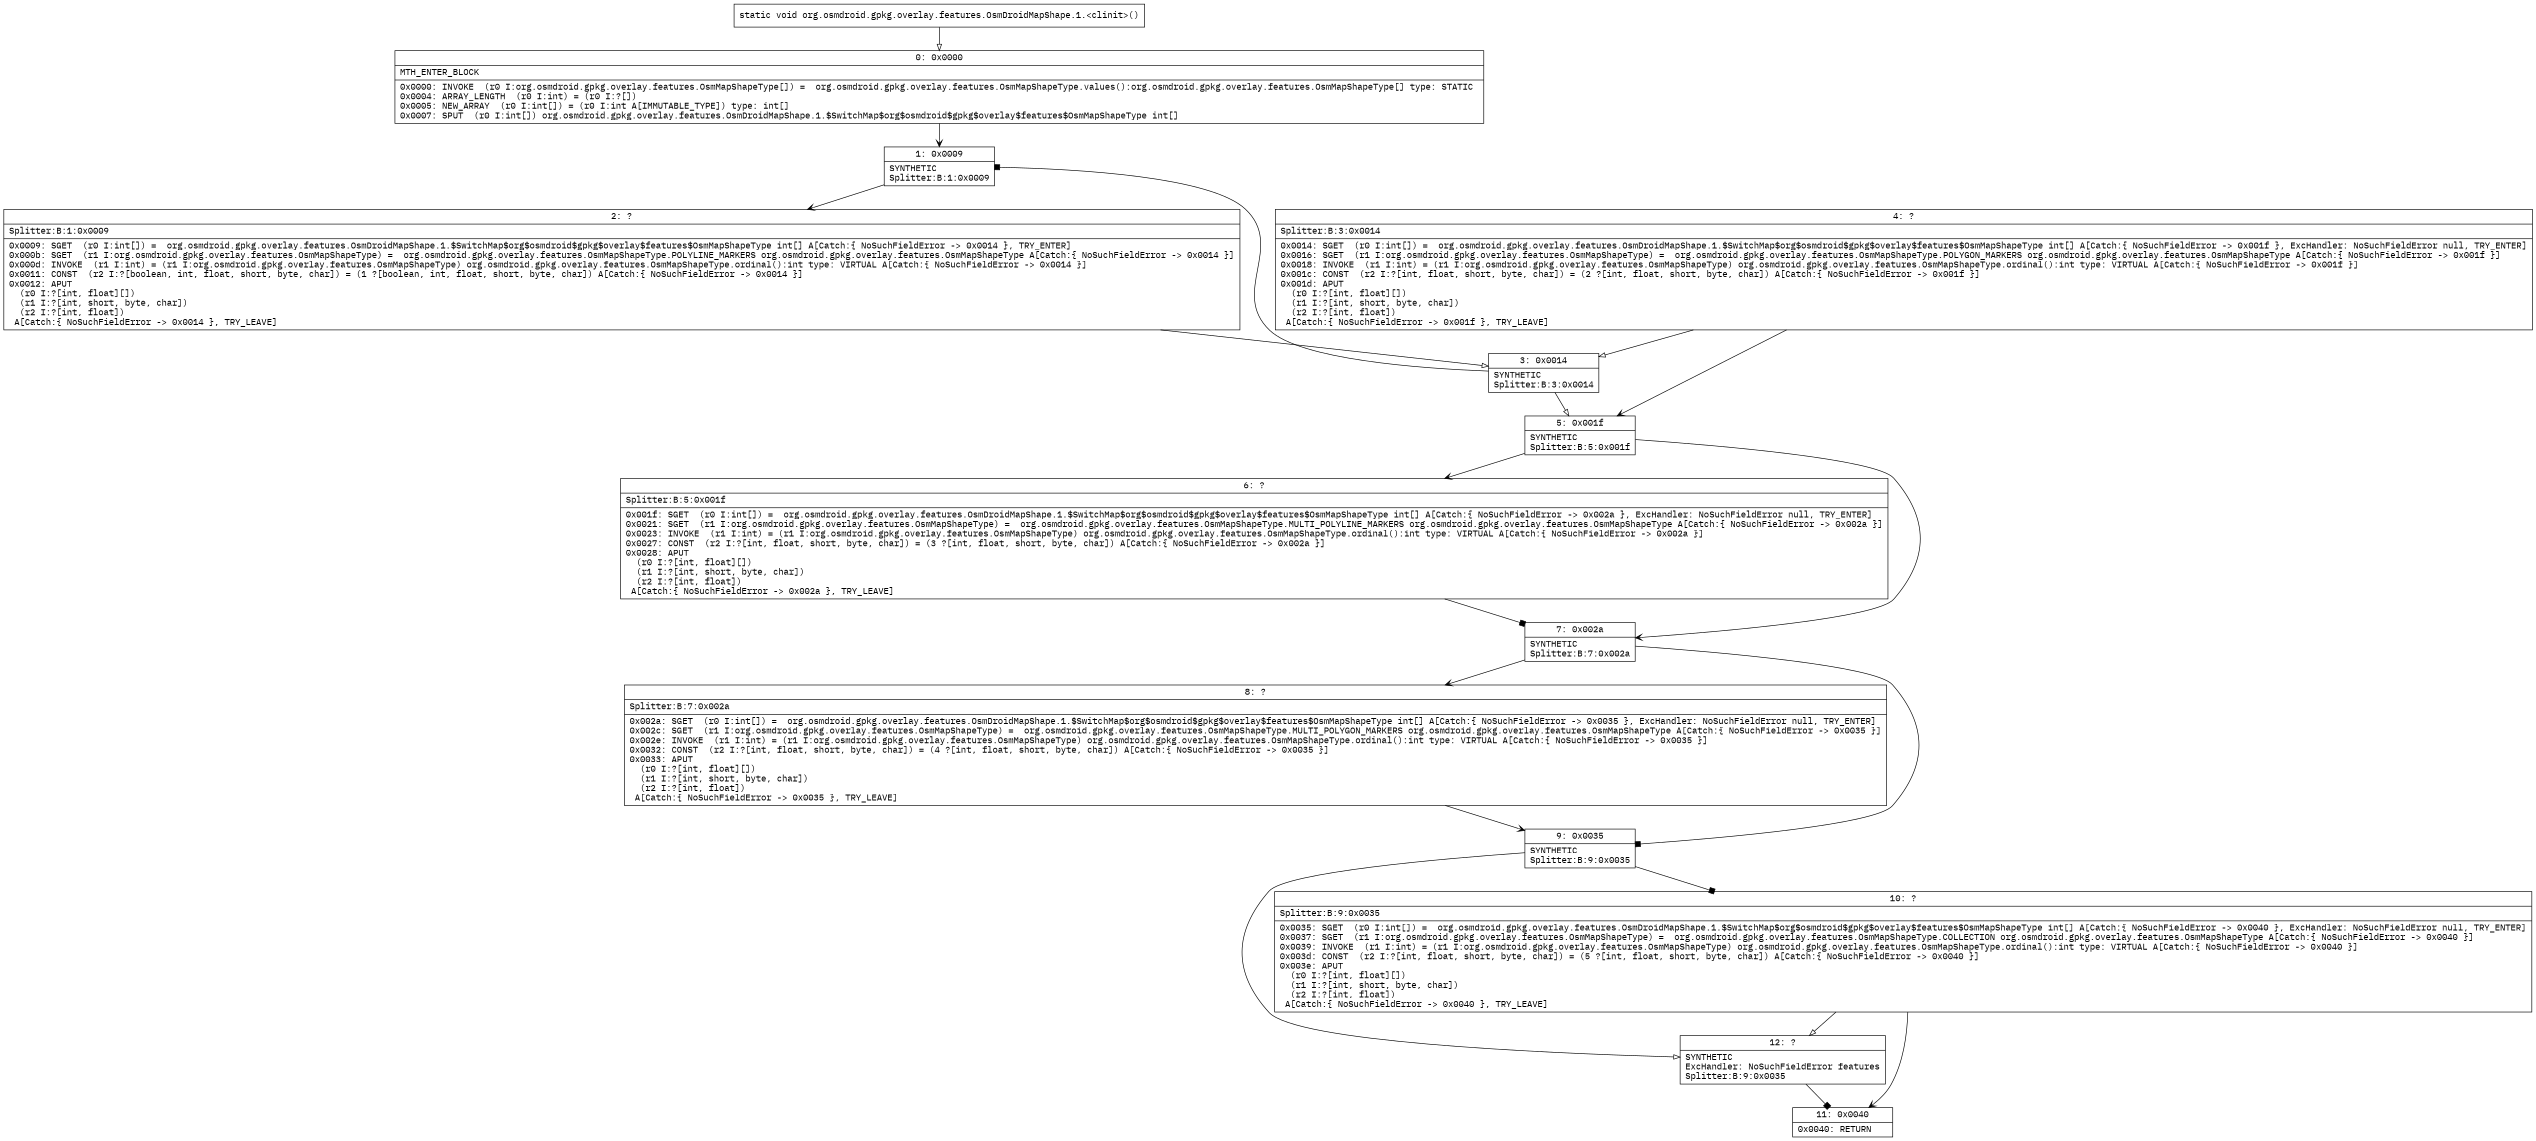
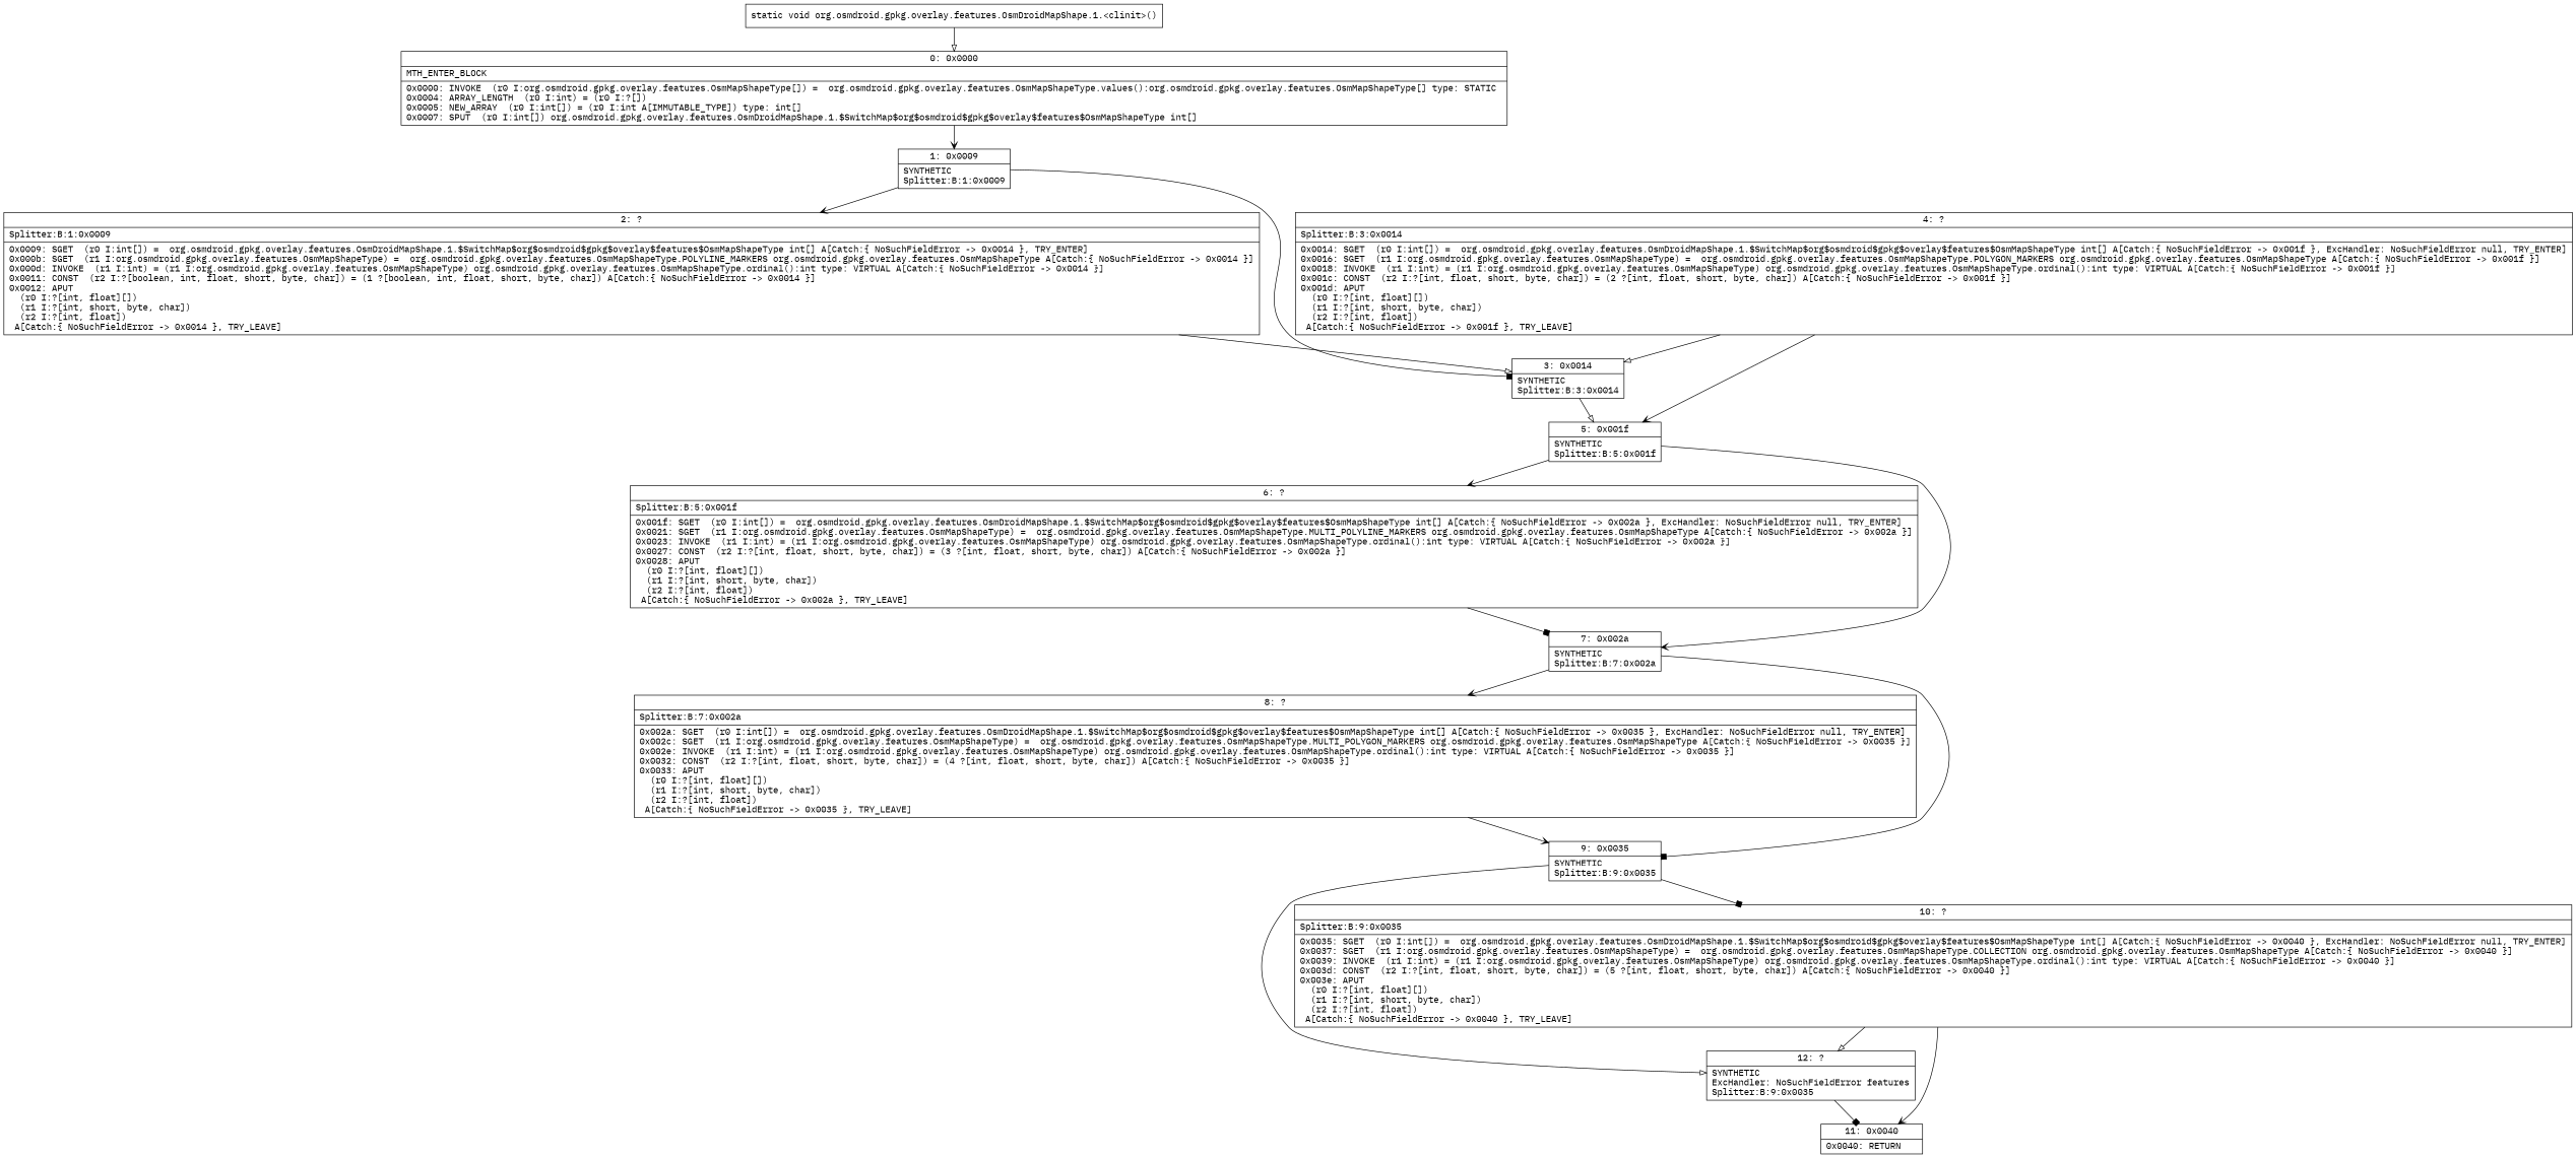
  digraph {
    fontname="IBM Plex Mono"
    node [fontname="IBM Plex Mono" shape=record]
    edge [arrowhead=vee fontname="IBM Plex Mono"]
    n1 [label="{0\:\ 0x0000|MTH_ENTER_BLOCK\l|0x0000: INVOKE  (r0 I:org.osmdroid.gpkg.overlay.features.OsmMapShapeType[]) =  org.osmdroid.gpkg.overlay.features.OsmMapShapeType.values():org.osmdroid.gpkg.overlay.features.OsmMapShapeType[] type: STATIC \l0x0004: ARRAY_LENGTH  (r0 I:int) = (r0 I:?[]) \l0x0005: NEW_ARRAY  (r0 I:int[]) = (r0 I:int A[IMMUTABLE_TYPE]) type: int[] \l0x0007: SPUT  (r0 I:int[]) org.osmdroid.gpkg.overlay.features.OsmDroidMapShape.1.$SwitchMap$org$osmdroid$gpkg$overlay$features$OsmMapShapeType int[] \l}"]
    n2 [label="{1\:\ 0x0009|SYNTHETIC\lSplitter:B:1:0x0009\l}"]
    n3 [label="{2\:\ ?|Splitter:B:1:0x0009\l|0x0009: SGET  (r0 I:int[]) =  org.osmdroid.gpkg.overlay.features.OsmDroidMapShape.1.$SwitchMap$org$osmdroid$gpkg$overlay$features$OsmMapShapeType int[] A[Catch:\{ NoSuchFieldError \-\> 0x0014 \}, TRY_ENTER]\l0x000b: SGET  (r1 I:org.osmdroid.gpkg.overlay.features.OsmMapShapeType) =  org.osmdroid.gpkg.overlay.features.OsmMapShapeType.POLYLINE_MARKERS org.osmdroid.gpkg.overlay.features.OsmMapShapeType A[Catch:\{ NoSuchFieldError \-\> 0x0014 \}]\l0x000d: INVOKE  (r1 I:int) = (r1 I:org.osmdroid.gpkg.overlay.features.OsmMapShapeType) org.osmdroid.gpkg.overlay.features.OsmMapShapeType.ordinal():int type: VIRTUAL A[Catch:\{ NoSuchFieldError \-\> 0x0014 \}]\l0x0011: CONST  (r2 I:?[boolean, int, float, short, byte, char]) = (1 ?[boolean, int, float, short, byte, char]) A[Catch:\{ NoSuchFieldError \-\> 0x0014 \}]\l0x0012: APUT  \l  (r0 I:?[int, float][])\l  (r1 I:?[int, short, byte, char])\l  (r2 I:?[int, float])\l A[Catch:\{ NoSuchFieldError \-\> 0x0014 \}, TRY_LEAVE]\l}"]
    n4 [label="{3\:\ 0x0014|SYNTHETIC\lSplitter:B:3:0x0014\l}"]
    n5 [label="{5\:\ 0x001f|SYNTHETIC\lSplitter:B:5:0x001f\l}"]
    n6 [label="{4\:\ ?|Splitter:B:3:0x0014\l|0x0014: SGET  (r0 I:int[]) =  org.osmdroid.gpkg.overlay.features.OsmDroidMapShape.1.$SwitchMap$org$osmdroid$gpkg$overlay$features$OsmMapShapeType int[] A[Catch:\{ NoSuchFieldError \-\> 0x001f \}, ExcHandler: NoSuchFieldError null, TRY_ENTER]\l0x0016: SGET  (r1 I:org.osmdroid.gpkg.overlay.features.OsmMapShapeType) =  org.osmdroid.gpkg.overlay.features.OsmMapShapeType.POLYGON_MARKERS org.osmdroid.gpkg.overlay.features.OsmMapShapeType A[Catch:\{ NoSuchFieldError \-\> 0x001f \}]\l0x0018: INVOKE  (r1 I:int) = (r1 I:org.osmdroid.gpkg.overlay.features.OsmMapShapeType) org.osmdroid.gpkg.overlay.features.OsmMapShapeType.ordinal():int type: VIRTUAL A[Catch:\{ NoSuchFieldError \-\> 0x001f \}]\l0x001c: CONST  (r2 I:?[int, float, short, byte, char]) = (2 ?[int, float, short, byte, char]) A[Catch:\{ NoSuchFieldError \-\> 0x001f \}]\l0x001d: APUT  \l  (r0 I:?[int, float][])\l  (r1 I:?[int, short, byte, char])\l  (r2 I:?[int, float])\l A[Catch:\{ NoSuchFieldError \-\> 0x001f \}, TRY_LEAVE]\l}"]
    n7 [label="{6\:\ ?|Splitter:B:5:0x001f\l|0x001f: SGET  (r0 I:int[]) =  org.osmdroid.gpkg.overlay.features.OsmDroidMapShape.1.$SwitchMap$org$osmdroid$gpkg$overlay$features$OsmMapShapeType int[] A[Catch:\{ NoSuchFieldError \-\> 0x002a \}, ExcHandler: NoSuchFieldError null, TRY_ENTER]\l0x0021: SGET  (r1 I:org.osmdroid.gpkg.overlay.features.OsmMapShapeType) =  org.osmdroid.gpkg.overlay.features.OsmMapShapeType.MULTI_POLYLINE_MARKERS org.osmdroid.gpkg.overlay.features.OsmMapShapeType A[Catch:\{ NoSuchFieldError \-\> 0x002a \}]\l0x0023: INVOKE  (r1 I:int) = (r1 I:org.osmdroid.gpkg.overlay.features.OsmMapShapeType) org.osmdroid.gpkg.overlay.features.OsmMapShapeType.ordinal():int type: VIRTUAL A[Catch:\{ NoSuchFieldError \-\> 0x002a \}]\l0x0027: CONST  (r2 I:?[int, float, short, byte, char]) = (3 ?[int, float, short, byte, char]) A[Catch:\{ NoSuchFieldError \-\> 0x002a \}]\l0x0028: APUT  \l  (r0 I:?[int, float][])\l  (r1 I:?[int, short, byte, char])\l  (r2 I:?[int, float])\l A[Catch:\{ NoSuchFieldError \-\> 0x002a \}, TRY_LEAVE]\l}"]
    n8 [label="{7\:\ 0x002a|SYNTHETIC\lSplitter:B:7:0x002a\l}"]
    n9 [label="{8\:\ ?|Splitter:B:7:0x002a\l|0x002a: SGET  (r0 I:int[]) =  org.osmdroid.gpkg.overlay.features.OsmDroidMapShape.1.$SwitchMap$org$osmdroid$gpkg$overlay$features$OsmMapShapeType int[] A[Catch:\{ NoSuchFieldError \-\> 0x0035 \}, ExcHandler: NoSuchFieldError null, TRY_ENTER]\l0x002c: SGET  (r1 I:org.osmdroid.gpkg.overlay.features.OsmMapShapeType) =  org.osmdroid.gpkg.overlay.features.OsmMapShapeType.MULTI_POLYGON_MARKERS org.osmdroid.gpkg.overlay.features.OsmMapShapeType A[Catch:\{ NoSuchFieldError \-\> 0x0035 \}]\l0x002e: INVOKE  (r1 I:int) = (r1 I:org.osmdroid.gpkg.overlay.features.OsmMapShapeType) org.osmdroid.gpkg.overlay.features.OsmMapShapeType.ordinal():int type: VIRTUAL A[Catch:\{ NoSuchFieldError \-\> 0x0035 \}]\l0x0032: CONST  (r2 I:?[int, float, short, byte, char]) = (4 ?[int, float, short, byte, char]) A[Catch:\{ NoSuchFieldError \-\> 0x0035 \}]\l0x0033: APUT  \l  (r0 I:?[int, float][])\l  (r1 I:?[int, short, byte, char])\l  (r2 I:?[int, float])\l A[Catch:\{ NoSuchFieldError \-\> 0x0035 \}, TRY_LEAVE]\l}"]
    n10 [label="{9\:\ 0x0035|SYNTHETIC\lSplitter:B:9:0x0035\l}"]
    n11 [label="{10\:\ ?|Splitter:B:9:0x0035\l|0x0035: SGET  (r0 I:int[]) =  org.osmdroid.gpkg.overlay.features.OsmDroidMapShape.1.$SwitchMap$org$osmdroid$gpkg$overlay$features$OsmMapShapeType int[] A[Catch:\{ NoSuchFieldError \-\> 0x0040 \}, ExcHandler: NoSuchFieldError null, TRY_ENTER]\l0x0037: SGET  (r1 I:org.osmdroid.gpkg.overlay.features.OsmMapShapeType) =  org.osmdroid.gpkg.overlay.features.OsmMapShapeType.COLLECTION org.osmdroid.gpkg.overlay.features.OsmMapShapeType A[Catch:\{ NoSuchFieldError \-\> 0x0040 \}]\l0x0039: INVOKE  (r1 I:int) = (r1 I:org.osmdroid.gpkg.overlay.features.OsmMapShapeType) org.osmdroid.gpkg.overlay.features.OsmMapShapeType.ordinal():int type: VIRTUAL A[Catch:\{ NoSuchFieldError \-\> 0x0040 \}]\l0x003d: CONST  (r2 I:?[int, float, short, byte, char]) = (5 ?[int, float, short, byte, char]) A[Catch:\{ NoSuchFieldError \-\> 0x0040 \}]\l0x003e: APUT  \l  (r0 I:?[int, float][])\l  (r1 I:?[int, short, byte, char])\l  (r2 I:?[int, float])\l A[Catch:\{ NoSuchFieldError \-\> 0x0040 \}, TRY_LEAVE]\l}"]
    n12 [label="{12\:\ ?|SYNTHETIC\lExcHandler: NoSuchFieldError features\lSplitter:B:9:0x0035\l}"]
    n13 [label="{11\:\ 0x0040|0x0040: RETURN   \l}"]
    n14 [label="{static void org.osmdroid.gpkg.overlay.features.OsmDroidMapShape.1.\<clinit\>() }"]
    n1 -> n2
    n2 -> n3
-   n4 -> n2 [arrowhead=box]
+   n2 -> n4 [arrowhead=box]
    n3 -> n4 [arrowhead=onormal]
    n4 -> n5 [arrowhead=onormal]
    n5 -> n7
    n5 -> n8
    n6 -> n4 [arrowhead=onormal]
    n6 -> n5
    n7 -> n8 [arrowhead=box]
    n8 -> n9
    n8 -> n10 [arrowhead=box]
    n9 -> n10
    n10 -> n11 [arrowhead=box]
    n10 -> n12 [arrowhead=onormal]
    n11 -> n12 [arrowhead=onormal]
    n11 -> n13
    n12 -> n13 [arrowhead=box]
    n14 -> n1 [arrowhead=onormal]
  }
